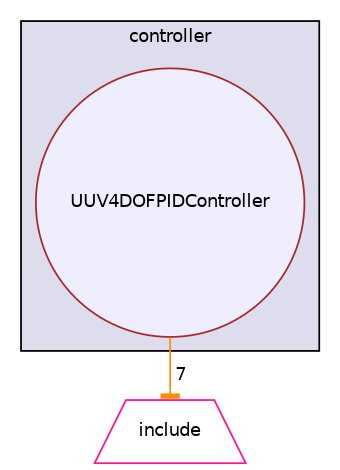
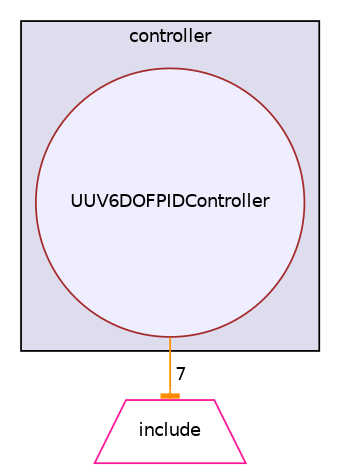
  digraph {
    compound=true
    node [fontname=Helvetica fontsize=10 style=filled]
-   n1 [fillcolor="#eeeeff" label=UUV4DOFPIDController pencolor=black shape=circle color=brown]
+   n1 [fillcolor="#eeeeff" label=UUV6DOFPIDController pencolor=black shape=circle color=brown]
    n2 [color=deeppink fillcolor=white label=include shape=trapezium]
    subgraph cluster_1 {
      bgcolor="#ddddee"
      fontname=Helvetica
      fontsize=10
      label=controller
      pencolor=black
      n1
    }
    n1 -> n2 [headlabel=7 labeldistance=1.5 labelfontname=Helvetica labelfontsize=10 color=darkorange arrowhead=tee]
  }
